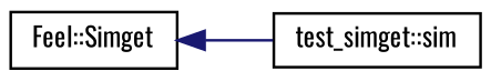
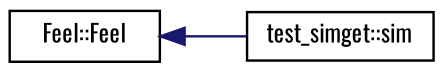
  digraph {
    rankdir=LR
    fontname=Oswald
    node [color=black fillcolor=white fontname=Oswald fontsize=10 shape=record style=filled]
-   n1 [height=0.2 label="Feel::Simget" width=0.4]
+   n1 [height=0.2 label="Feel::Feel" width=0.4]
    n2 [height=0.2 label="test_simget::sim" width=0.4]
    n1 -> n2 [color=midnightblue dir=back fontname=Oswald fontsize=10 labelfontname=Helvetica labelfontsize=10 style=solid]
  }
